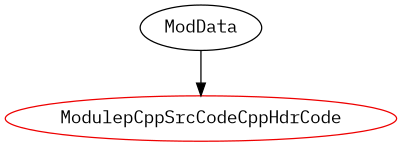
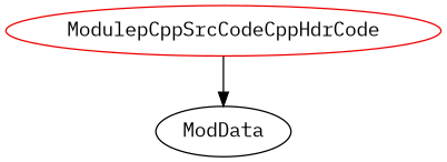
  digraph {
    fontname="IBM Plex Mono"
    node [fontname="IBM Plex Mono"]
    n1 [color=red2 label=ModulepCppSrcCodeCppHdrCode shape=oval]
    ModData
-   ModData -> n1 [fontname="IBM Plex Mono"]
+   n1 -> ModData [fontname="IBM Plex Mono"]
  }
